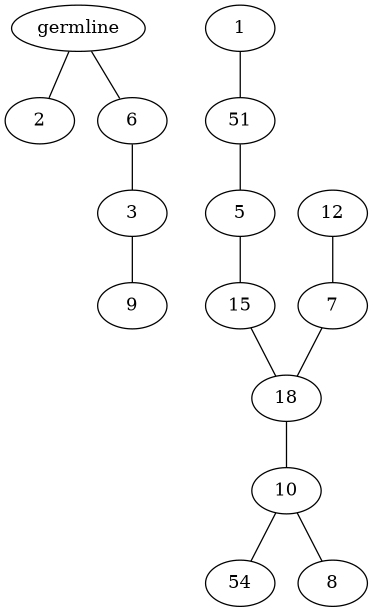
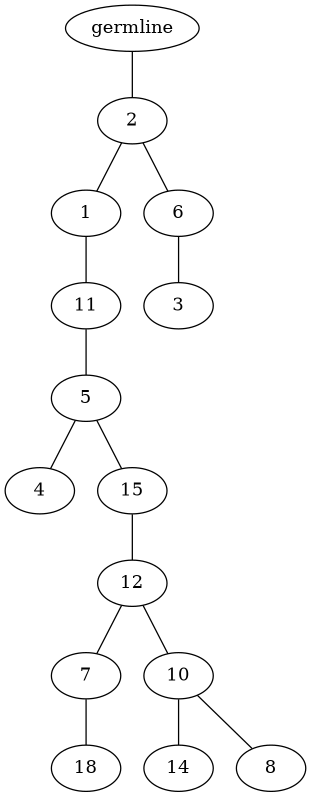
  graph {
    n1 [label=germline]
    n2 [label=2]
    n3 [label=1]
    n4 [label=6]
-   n5 [label=51]
+   n5 [label=11]
    n6 [label=3]
    n7 [label=5]
+   n8 [label=4]
    n9 [label=15]
-   n10 [label=9]
    n11 [label=12]
    n12 [label=7]
    n13 [label=18]
    n14 [label=10]
-   n15 [label=54]
+   n15 [label=14]
    n16 [label=8]
    n1 -- n2
-   n1 -- n4
+   n2 -- n3
+   n2 -- n4
    n3 -- n5
    n4 -- n6
    n5 -- n7
-   n6 -- n10
+   n7 -- n8
    n7 -- n9
-   n9 -- n13
+   n9 -- n11
    n11 -- n12
    n12 -- n13
-   n13 -- n14
+   n11 -- n14
    n14 -- n15
    n14 -- n16
  }
